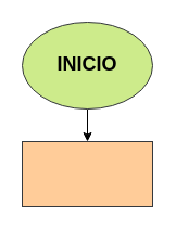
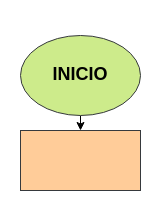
  <mxCell id="0" />
  <mxCell id="1" parent="0" />
  <mxCell id="2" value="" style="edgeStyle=none;html=1;fontSize=18;fontColor=#000000;" edge="1" parent="1" source="3" target="4"><mxGeometry relative="1" as="geometry" /></mxCell>
- <mxCell id="3" value="&lt;p style=&quot;line-height: 120%;&quot;&gt;&lt;b&gt;&lt;font color=&quot;#000000&quot; style=&quot;font-size: 18px;&quot;&gt;&amp;nbsp;INICIO&amp;nbsp;&lt;/font&gt;&lt;/b&gt;&lt;/p&gt;" style="ellipse;whiteSpace=wrap;html=1;fillColor=#cdeb8b;strokeColor=#36393d;" vertex="1" parent="1"><mxGeometry x="20" y="20" width="120" height="80" as="geometry" /></mxCell>
+ <mxCell id="3" value="&lt;p style=&quot;line-height: 120%;&quot;&gt;&lt;b&gt;&lt;font color=&quot;#000000&quot; style=&quot;font-size: 18px;&quot;&gt;&amp;nbsp;INICIO&amp;nbsp;&lt;/font&gt;&lt;/b&gt;&lt;/p&gt;" style="ellipse;whiteSpace=wrap;html=1;fillColor=#cdeb8b;strokeColor=#36393d;" vertex="1" parent="1"><mxGeometry x="20" y="35" width="120" height="80" as="geometry" /></mxCell>
  <mxCell id="4" value="" style="whiteSpace=wrap;html=1;fillColor=#ffcc99;strokeColor=#36393d;" vertex="1" parent="1"><mxGeometry x="20" y="130" width="120" height="60" as="geometry" /></mxCell>
